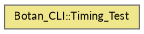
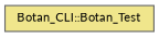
  digraph {
    rankdir=LR
    fontname=Lato
-   n1 [color=gray40 fillcolor=khaki fontname=Lato fontsize=10 height=0.2 label="Botan_CLI::Timing_Test" shape=record style=filled width=0.4]
+   n1 [color=gray40 fillcolor=khaki fontname=Lato fontsize=10 height=0.2 label="Botan_CLI::Botan_Test" shape=record style=filled width=0.4]
  }
